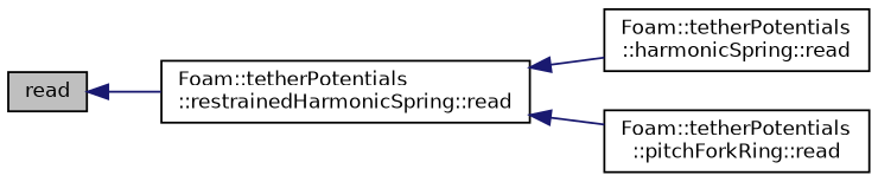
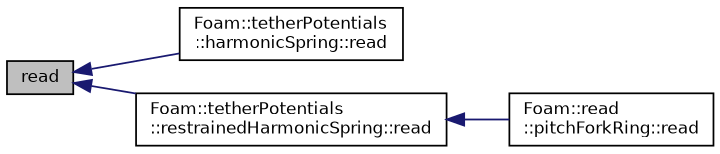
  digraph {
    rankdir=LR
    node [color=black fontname=Helvetica fontsize=10 shape=record]
    edge [color=midnightblue dir=back fontname=Helvetica fontsize=10 labelfontname=Helvetica labelfontsize=10 style=solid]
    n1 [fillcolor=grey75 fontcolor=black height=0.2 label=read style=filled width=0.4]
    n2 [height=0.2 label="Foam::tetherPotentials\l::harmonicSpring::read" width=0.4]
    n3 [height=0.2 label="Foam::tetherPotentials\l::restrainedHarmonicSpring::read" width=0.4]
-   n4 [height=0.2 label="Foam::tetherPotentials\l::pitchForkRing::read" width=0.4]
-   n3 -> n2
+   n4 [height=0.2 label="Foam::read\l::pitchForkRing::read" width=0.4]
+   n1 -> n2
    n1 -> n3
    n3 -> n4
  }
